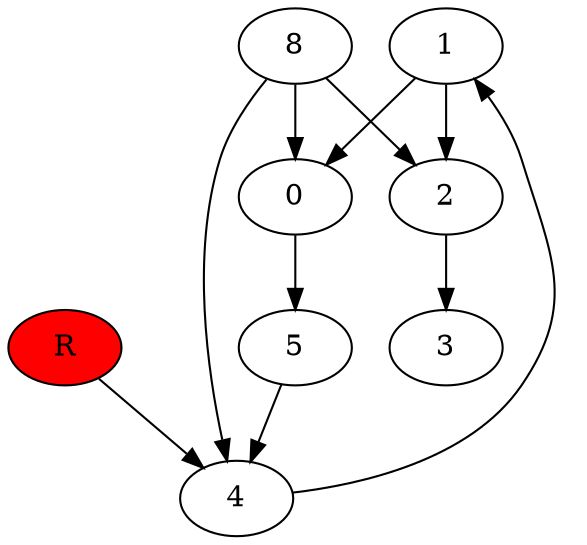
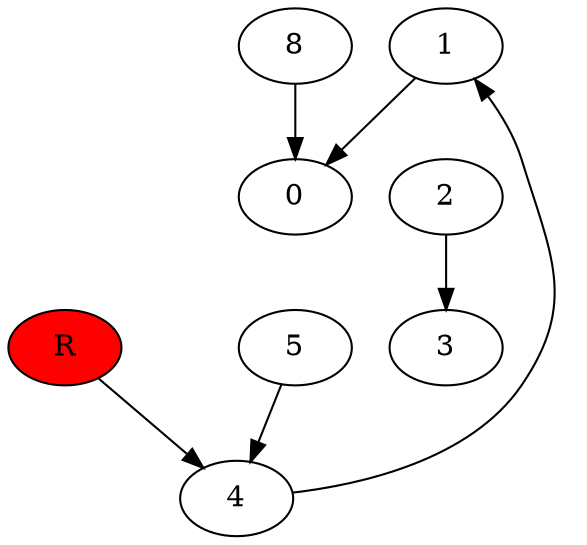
  digraph {
    1
    2
    n3 [label=0]
    3
    5
    4
    8
    R [fillcolor="#ff0000" style=filled]
-   1 -> 2
    1 -> n3
    2 -> 3
-   n3 -> 5
    5 -> 4
    4 -> 1
-   8 -> 2
    8 -> n3
-   8 -> 4
    R -> 4
  }
